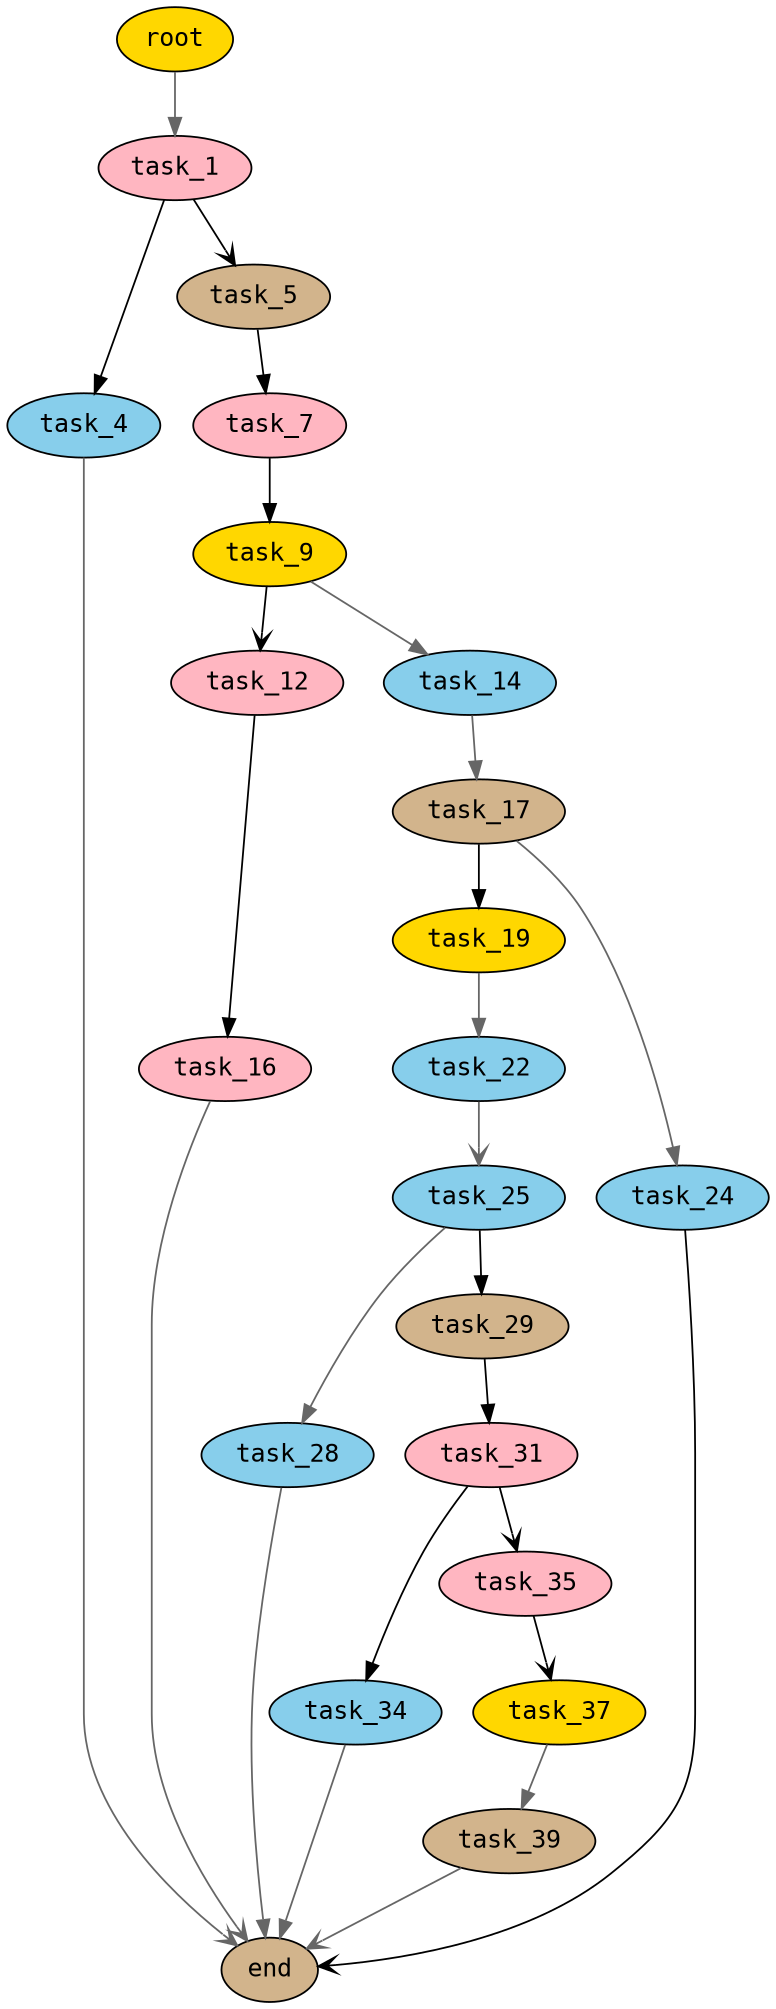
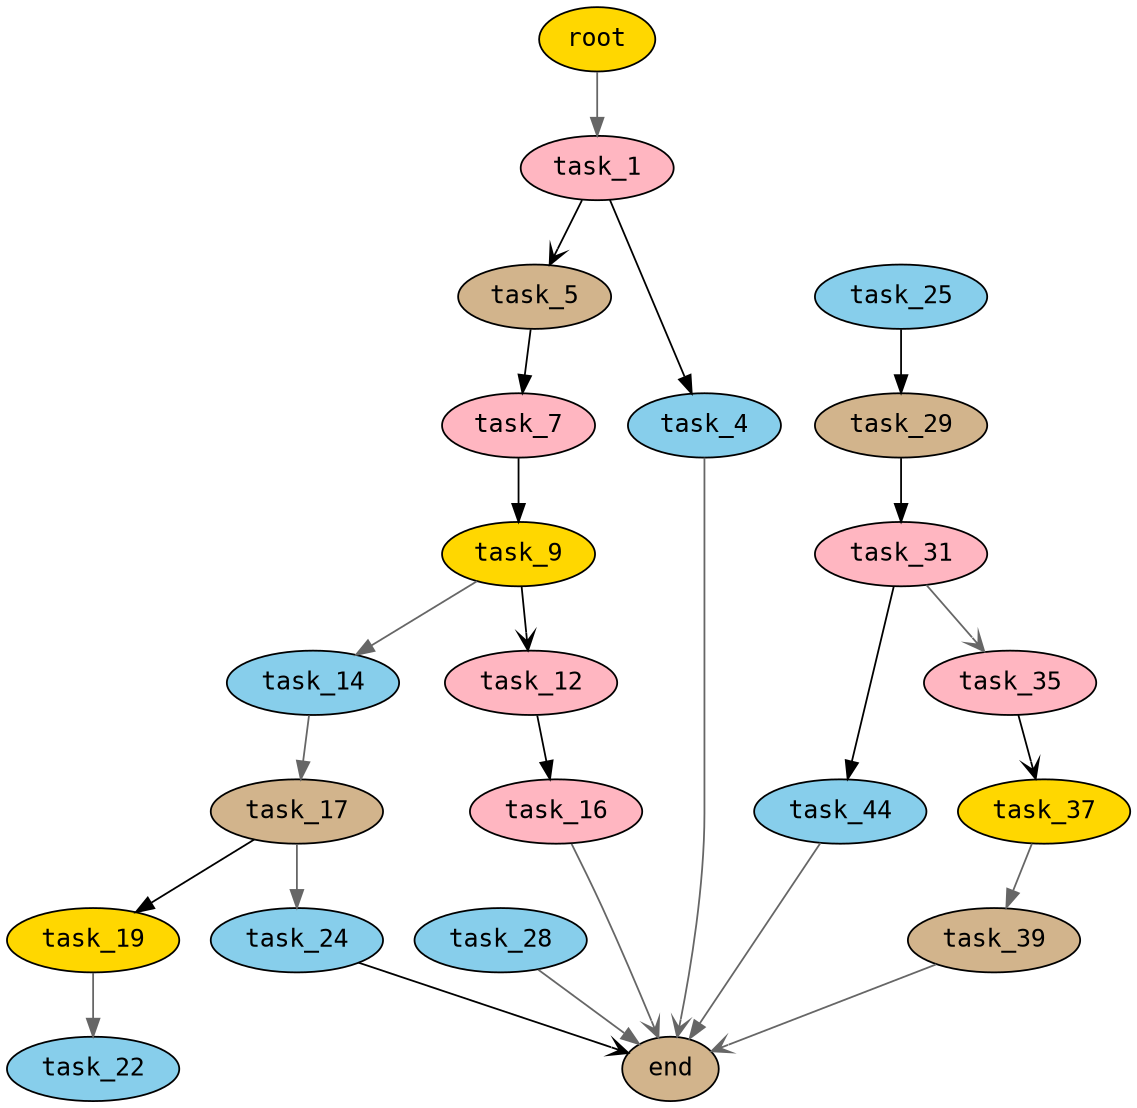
  digraph {
    fontname="DejaVu Sans Mono"
    node [fillcolor=skyblue fontname="DejaVu Sans Mono" style=filled]
    edge [arrowhead=normal color=gray40 fontname="DejaVu Sans Mono"]
    root [fillcolor=gold]
    task_1 [fillcolor=lightpink]
    task_4
    task_5 [fillcolor=tan]
    end [fillcolor=tan]
    task_7 [fillcolor=lightpink]
    task_9 [fillcolor=gold]
    task_12 [fillcolor=lightpink]
    task_14
    task_16 [fillcolor=lightpink]
    task_17 [fillcolor=tan]
    task_19 [fillcolor=gold]
    task_24
    task_22
    task_25
    task_28
    task_29 [fillcolor=tan]
    task_31 [fillcolor=lightpink]
-   task_34
+   task_34 [label=task_44]
    task_35 [fillcolor=lightpink]
    task_37 [fillcolor=gold]
    task_39 [fillcolor=tan]
    root -> task_1
    task_1 -> task_4 [color=black]
    task_1 -> task_5 [arrowhead=vee color=black]
    task_4 -> end [arrowhead=vee]
    task_5 -> task_7 [color=black]
    task_7 -> task_9 [color=black]
    task_9 -> task_12 [arrowhead=vee color=black]
    task_9 -> task_14
    task_12 -> task_16 [color=black]
    task_14 -> task_17
    task_16 -> end [arrowhead=vee]
    task_17 -> task_19 [color=black]
    task_17 -> task_24
    task_19 -> task_22
    task_24 -> end [arrowhead=vee color=black]
-   task_22 -> task_25 [arrowhead=vee]
-   task_25 -> task_28
    task_25 -> task_29 [color=black]
    task_28 -> end
    task_29 -> task_31 [color=black]
    task_31 -> task_34 [color=black]
-   task_31 -> task_35 [arrowhead=vee color=black]
+   task_31 -> task_35 [arrowhead=vee]
    task_34 -> end
    task_35 -> task_37 [arrowhead=vee color=black]
    task_37 -> task_39
    task_39 -> end [arrowhead=vee]
  }
